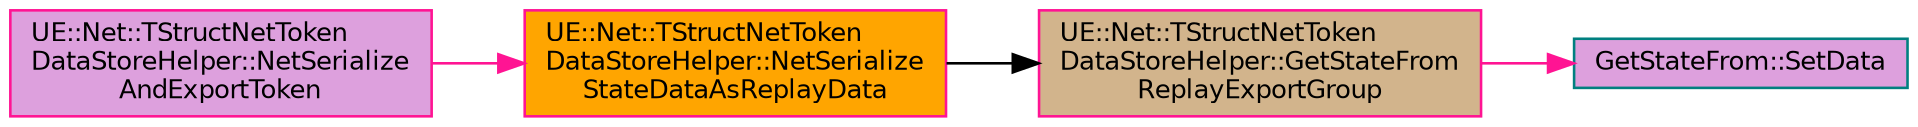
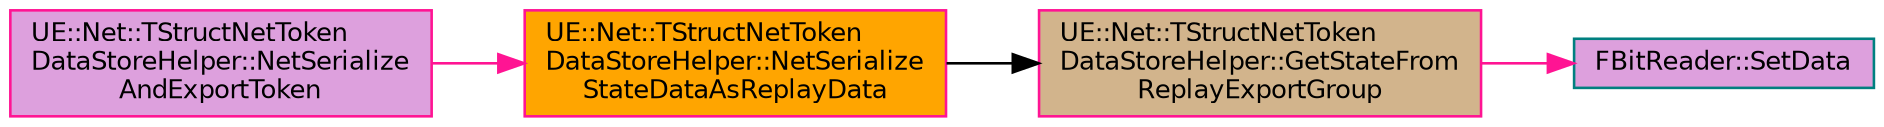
  digraph {
    rankdir=RL
    node [color=deeppink fillcolor=plum fontname=Helvetica fontsize=10 shape=box style=filled]
    edge [color=deeppink dir=back fontname=Helvetica fontsize=10 labelfontname=Helvetica labelfontsize=10 style=solid]
-   n1 [color=teal fontcolor=black height=0.2 label="GetStateFrom::SetData" width=0.4]
+   n1 [color=teal fontcolor=black height=0.2 label="FBitReader::SetData" width=0.4]
    n2 [fillcolor=tan height=0.2 label="UE::Net::TStructNetToken\lDataStoreHelper::GetStateFrom\lReplayExportGroup" width=0.4]
    n3 [fillcolor=orange height=0.2 label="UE::Net::TStructNetToken\lDataStoreHelper::NetSerialize\lStateDataAsReplayData" width=0.4]
    n4 [height=0.2 label="UE::Net::TStructNetToken\lDataStoreHelper::NetSerialize\lAndExportToken" width=0.4]
    n1 -> n2
    n2 -> n3 [color=black]
    n3 -> n4
  }
